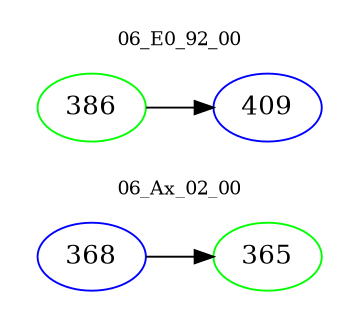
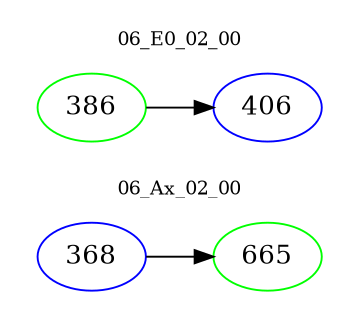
  digraph {
    rankdir=LR
    node [color=blue]
    edge [color=black]
    n1 [label=368]
-   n2 [color=green label=365]
+   n2 [color=green label=665]
    n3 [color=green label=386]
-   n4 [label=409]
+   n4 [label=406]
    subgraph cluster_1 {
      color=white
      fontsize=10
      label="06_Ax_02_00"
      n1
      n2
    }
    subgraph cluster_2 {
      color=white
      fontsize=10
-     label="06_E0_92_00"
+     label="06_E0_02_00"
      n3
      n4
    }
    n1 -> n2
    n3 -> n4
  }
